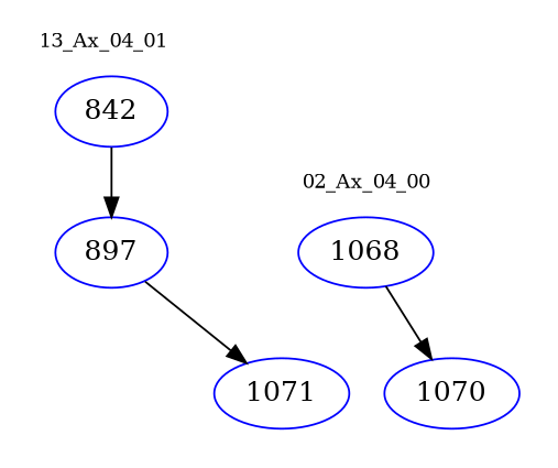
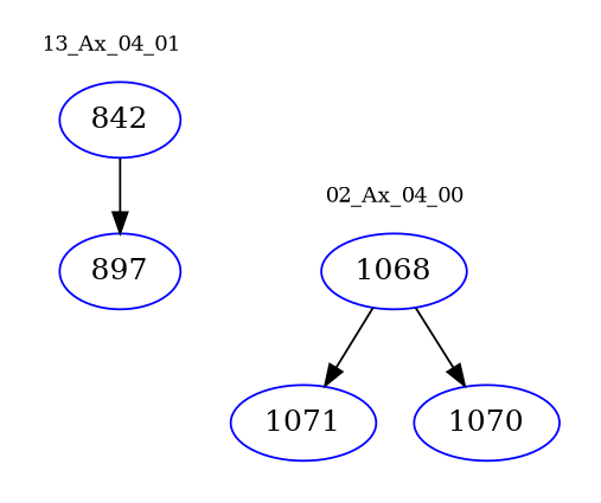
  digraph {
    node [color=blue]
    edge [color=black]
    n1 [label=842]
    n2 [label=897]
    n3 [label=1068]
    n4 [label=1071]
    n5 [label=1070]
    subgraph cluster_1 {
      color=white
      fontsize=10
      label="13_Ax_04_01"
      n1
      n2
    }
    subgraph cluster_2 {
      color=white
      fontsize=10
      label="02_Ax_04_00"
      n3
      n4
      n5
    }
    n1 -> n2
-   n2 -> n4
+   n3 -> n4
    n3 -> n5
  }
